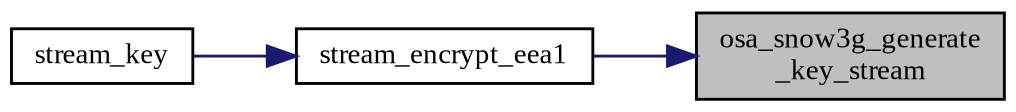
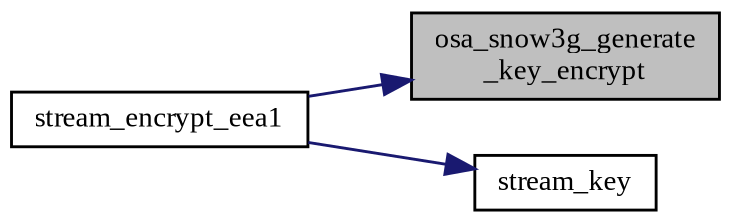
  digraph {
    fontname="Liberation Serif"
    rankdir=RL
    node [color=black fillcolor=white fontname="Liberation Serif" fontsize=10 shape=record style=filled]
    edge [color=midnightblue dir=back fontname="Liberation Serif" fontsize=10 labelfontname=Helvetica labelfontsize=10 style=solid]
-   n1 [fillcolor=grey75 fontcolor=black height=0.2 label="osa_snow3g_generate\l_key_stream" width=0.4]
+   n1 [fillcolor=grey75 fontcolor=black height=0.2 label="osa_snow3g_generate\l_key_encrypt" width=0.4]
    n2 [height=0.2 label=stream_encrypt_eea1 width=0.4]
    n3 [height=0.2 label=stream_key width=0.4]
    n1 -> n2
-   n2 -> n3
+   n3 -> n2
  }
